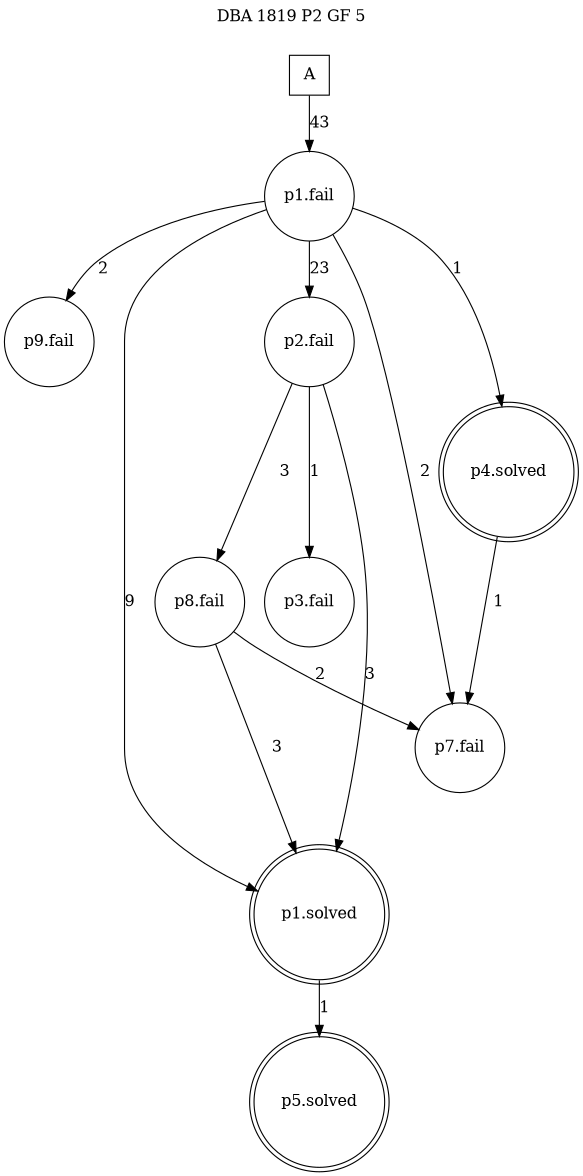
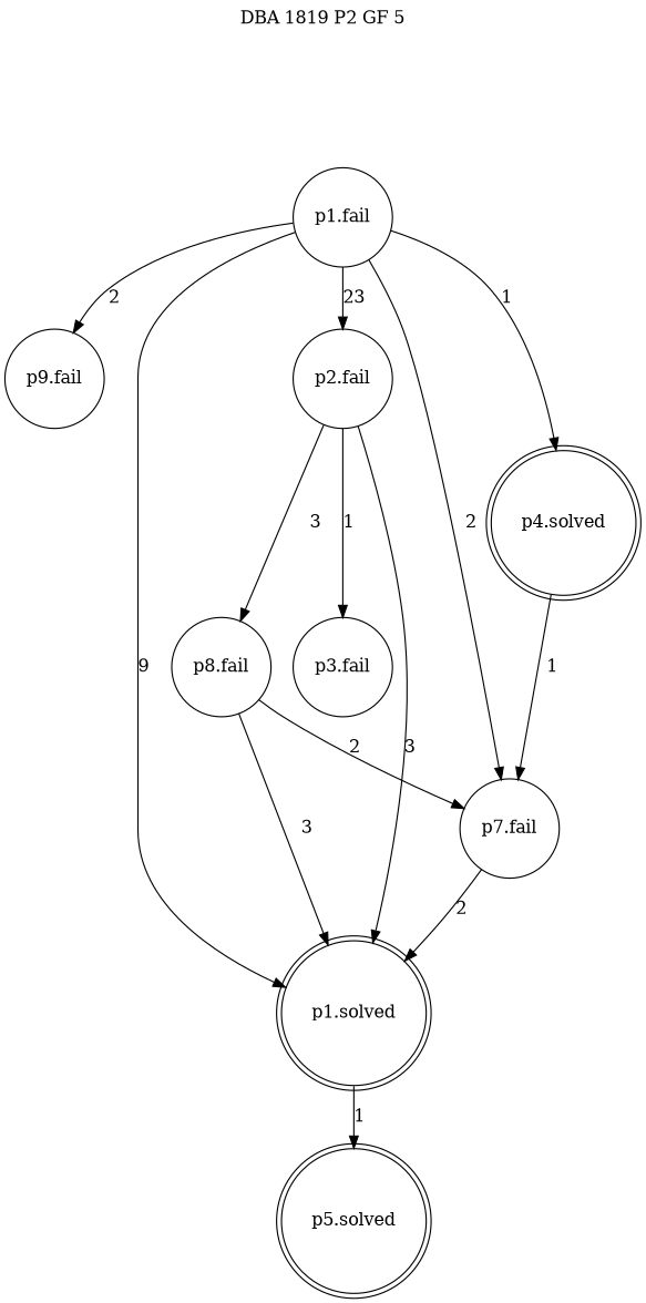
  digraph {
    label=" DBA 1819 P2 GF 5 "
    labelloc=tl
    rankdir=TB
    node [shape=circle]
-   n1 [label=A shape=square]
    n2 [label="p1.fail"]
    n3 [label="p9.fail"]
    n4 [label="p2.fail"]
    n5 [label="p7.fail"]
    n6 [label="p1.solved" shape=doublecircle]
    n7 [label="p4.solved" shape=doublecircle]
    n8 [label="p8.fail"]
    n9 [label="p3.fail"]
    n10 [label="p5.solved" shape=doublecircle]
-   n1 -> n2 [label=43]
    n2 -> n3 [label=2]
    n2 -> n4 [label=23]
    n2 -> n5 [label=2]
    n2 -> n6 [label=9]
    n2 -> n7 [label=1]
    n4 -> n6 [label=3]
    n4 -> n8 [label=3]
    n4 -> n9 [label=1]
+   n5 -> n6 [label=2]
    n6 -> n10 [label=1]
    n7 -> n5 [label=1]
    n8 -> n5 [label=2]
    n8 -> n6 [label=3]
  }
